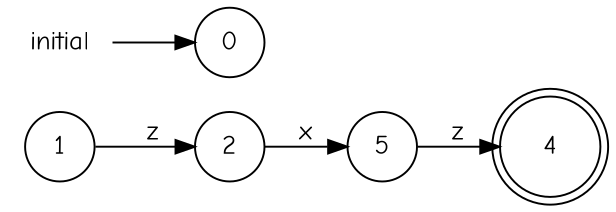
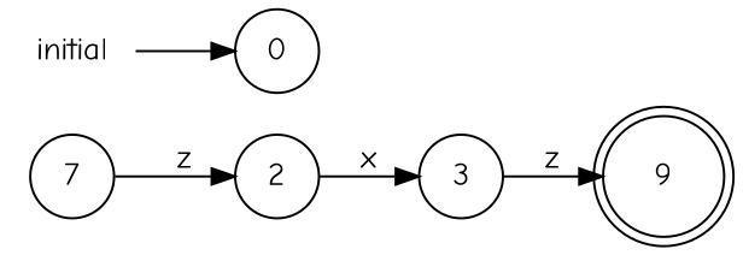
  digraph {
    fontname="Comic Neue"
    rankdir=LR
    node [fontname="Comic Neue" shape=circle]
    edge [fontname="Comic Neue"]
-   1
+   1 [label=7]
    2
    initial [shape=plaintext]
    0
-   3 [label=5]
-   4 [shape=doublecircle]
+   3
+   4 [shape=doublecircle label=9]
    1 -> 2 [label=z]
    2 -> 3 [label=x]
    initial -> 0
    3 -> 4 [label=z]
  }
